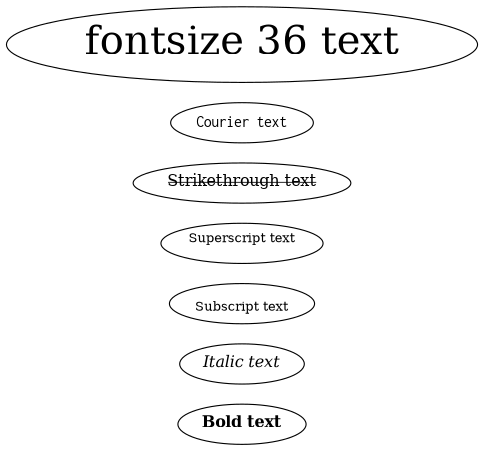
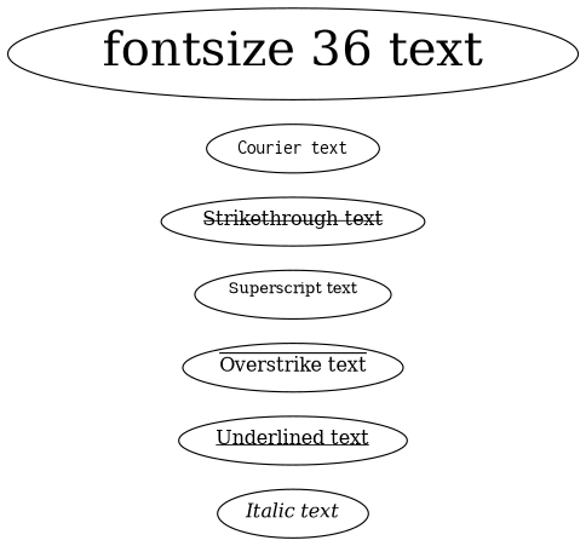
  digraph {
    rankdir=LR
    fontname="DejaVu Serif"
    node [fontname="DejaVu Serif"]
-   n1 [label=<<B>Bold text</B>>]
    n2 [label=<<I>Italic text</I>>]
-   n5 [label=<<SUB>Subscript text</SUB>>]
+   n3 [label=<<U>Underlined text</U>>]
+   n4 [label=<<O>Overstrike text</O>>]
    n6 [label=<<SUP>Superscript text</SUP>>]
    n7 [label=<<S>Strikethrough text</S>>]
    n8 [label=<<FONT FACE="courier">Courier text</FONT>>]
    n9 [label=<<FONT POINT-SIZE="36">fontsize 36 text</FONT>>]
  }
